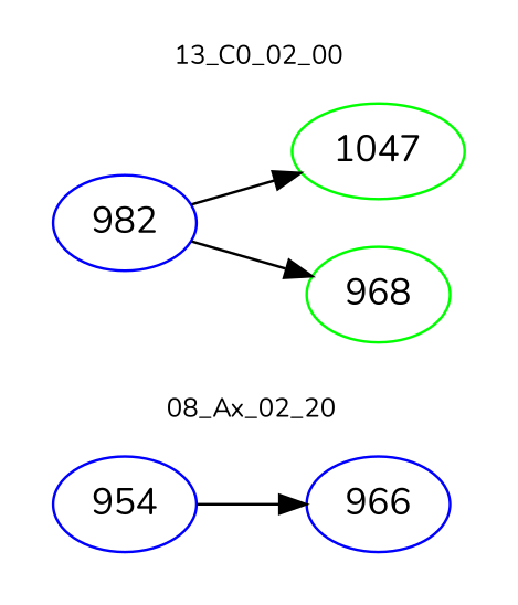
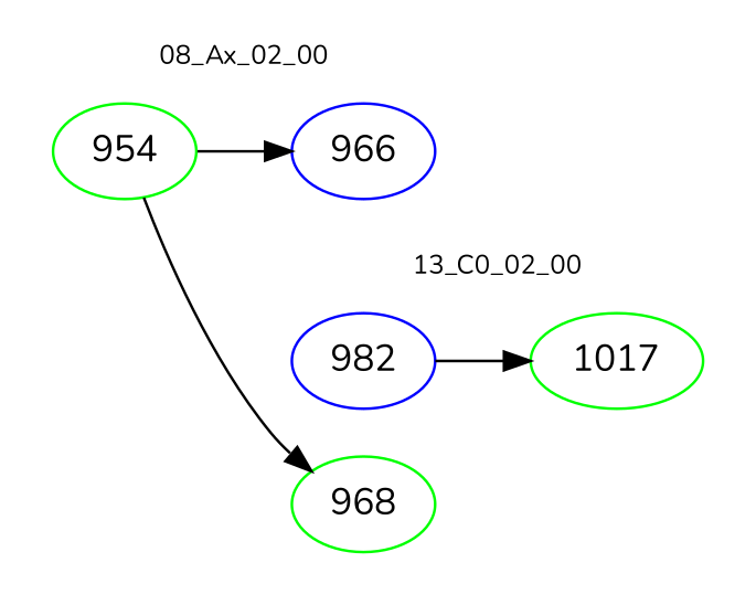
  digraph {
    fontname=Nunito
    rankdir=LR
    node [color=blue fontname=Nunito]
    edge [color=black fontname=Nunito]
-   n1 [label=954]
+   n1 [color=green label=954]
    n2 [label=966]
    n3 [label=982]
    n4 [color=green label=968]
-   n5 [color=green label=1047]
+   n5 [color=green label=1017]
    subgraph cluster_1 {
      color=white
      fontsize=10
-     label="08_Ax_02_20"
+     label="08_Ax_02_00"
      n1
      n2
    }
    subgraph cluster_2 {
      color=white
      fontsize=10
      label="13_C0_02_00"
      n3
      n4
      n5
    }
    n1 -> n2
-   n3 -> n4
+   n1 -> n4
    n3 -> n5
  }
